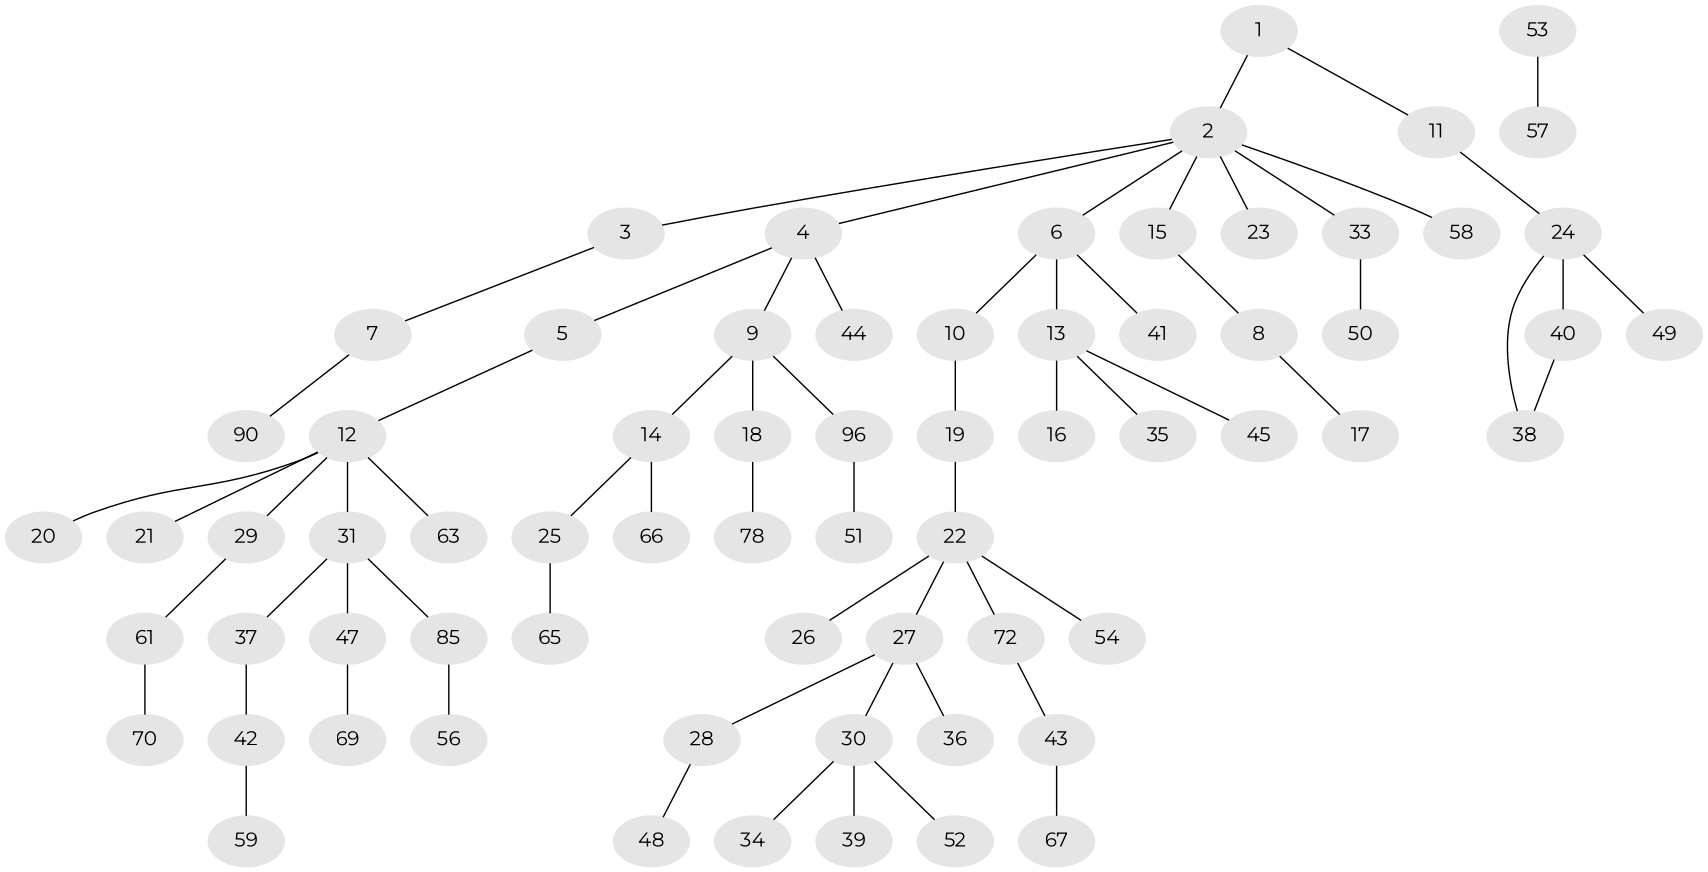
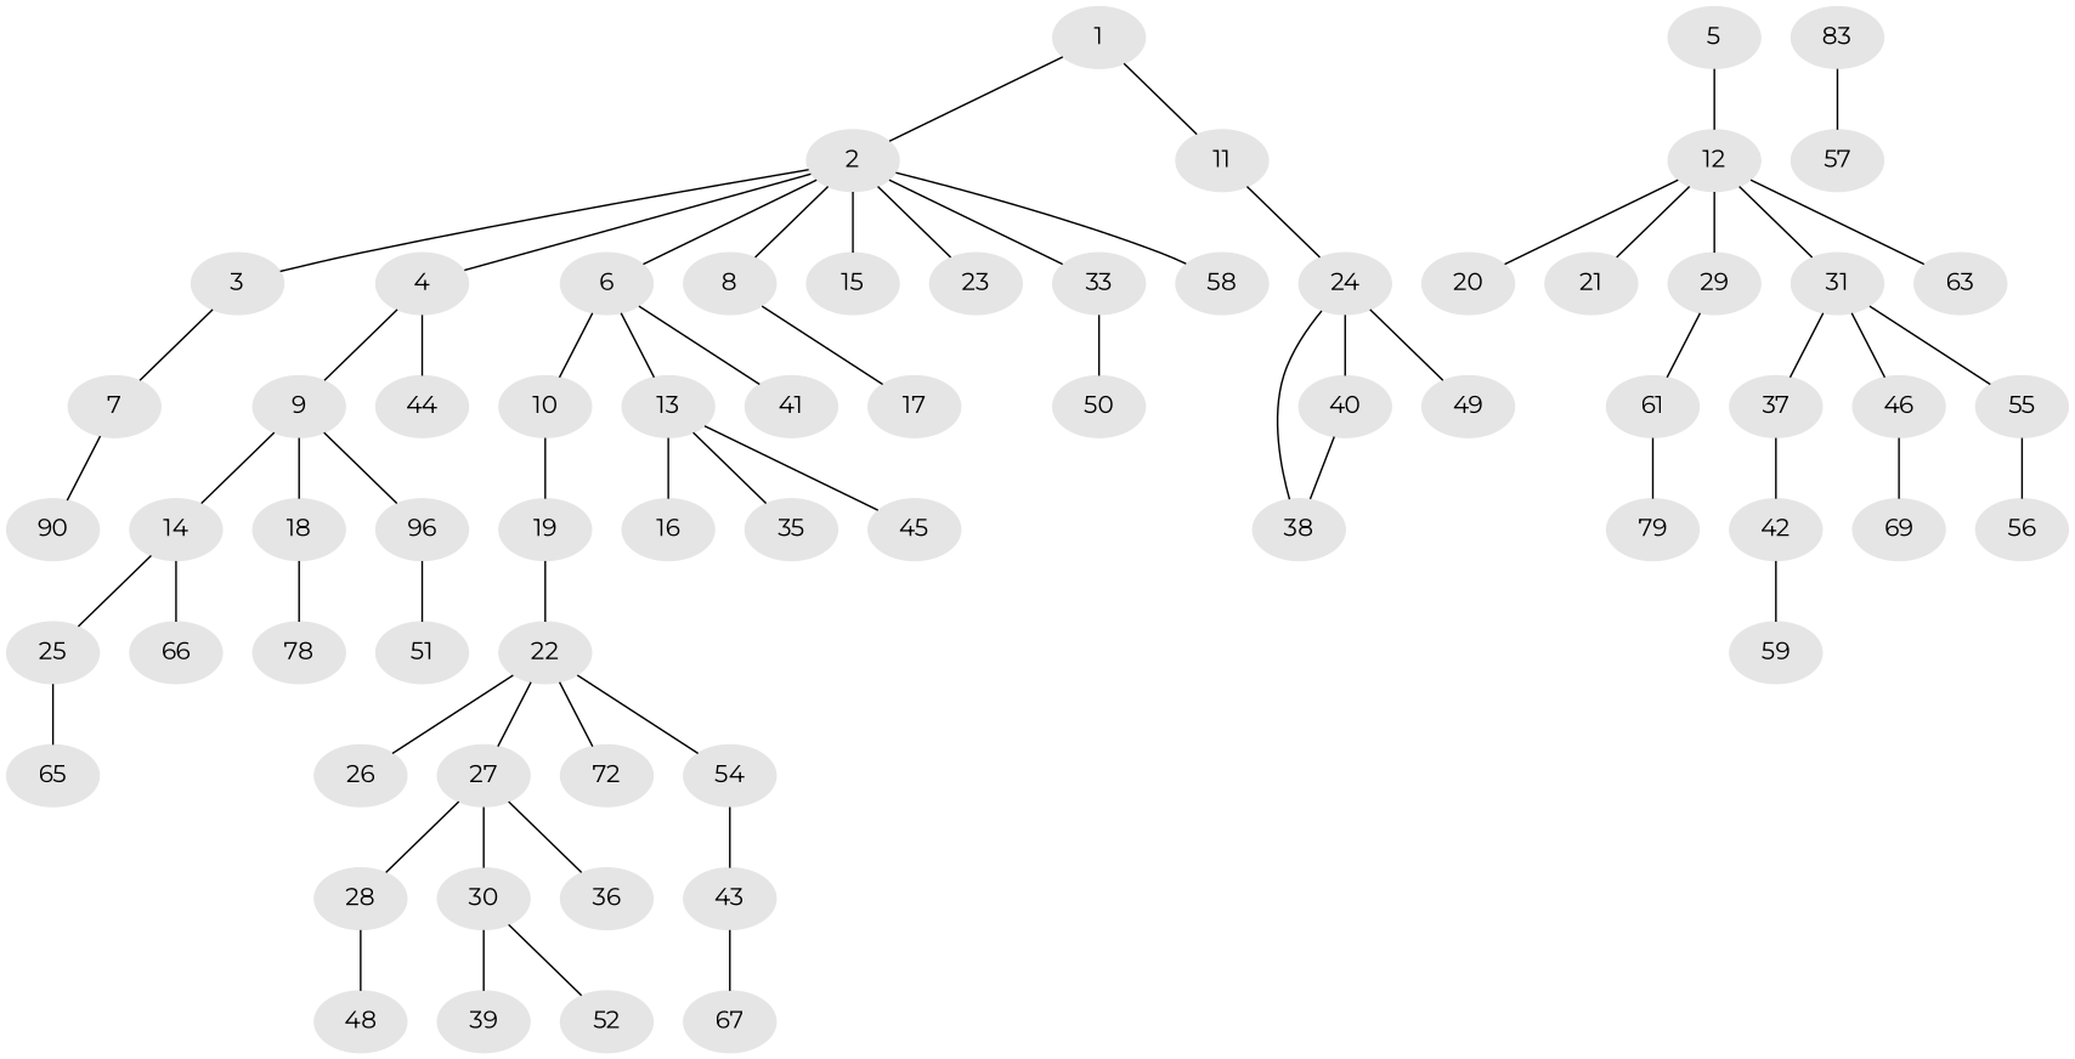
  graph {
    fontname=Montserrat
    node [color=gray90 fontname=Montserrat style=filled]
    edge [fontname=Montserrat]
    1
    2
    11
    3
    4
    6
    8
    15
    23
    33
    58
    24
    7
    5
    9
    44
    10
    13
    41
    17
    50
    n22 [label=90]
    12
    14
    18
    n26 [label=96]
    20
    21
    29
    31
    63
    19
    16
    35
    45
    25
    66
    n38 [label=78]
    51
    22
    38
    40
    49
    61
    37
-   47
-   55 [label=85]
+   47 [label=46]
+   55
    65
    26
    27
    n51 [label=72]
    54
    28
    30
    36
    43
    48
-   34
    39
    52
-   70
+   70 [label=79]
    42
    69
    56
    67
    59
-   53
+   53 [label=83]
    57
    1 -- 2
    1 -- 11
    2 -- 3
    2 -- 4
    2 -- 6
-   15 -- 8
+   2 -- 8
    2 -- 15
    2 -- 23
    2 -- 33
    2 -- 58
    11 -- 24
    3 -- 7
-   4 -- 5
    4 -- 9
    4 -- 44
    6 -- 10
    6 -- 13
    6 -- 41
    8 -- 17
    33 -- 50
    24 -- 38
    24 -- 40
    24 -- 49
    7 -- n22
    5 -- 12
    9 -- 14
    9 -- 18
    9 -- n26
    10 -- 19
    13 -- 16
    13 -- 35
    13 -- 45
    12 -- 20
    12 -- 21
    12 -- 29
    12 -- 31
    12 -- 63
    14 -- 25
    14 -- 66
    18 -- n38
    n26 -- 51
    29 -- 61
    31 -- 37
    31 -- 47
    31 -- 55
    19 -- 22
    25 -- 65
    22 -- 26
    22 -- 27
    22 -- n51
    22 -- 54
    40 -- 38
    61 -- 70
    37 -- 42
    47 -- 69
    55 -- 56
    27 -- 28
    27 -- 30
    27 -- 36
-   n51 -- 43
+   54 -- 43
    28 -- 48
-   30 -- 34
    30 -- 39
    30 -- 52
    43 -- 67
    42 -- 59
    53 -- 57
  }
